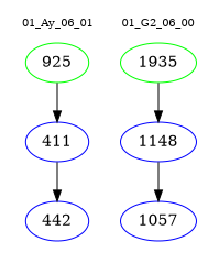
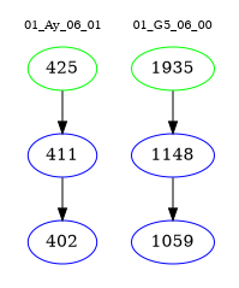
  digraph {
    node [color=blue]
    edge [color=black]
-   n1 [color=green label=925]
+   n1 [color=green label=425]
    n2 [label=411]
-   n3 [label=442]
+   n3 [label=402]
    n4 [color=green label=1935]
    n5 [label=1148]
-   n6 [label=1057]
+   n6 [label=1059]
    subgraph cluster_1 {
      color=white
      fontsize=10
      label="01_Ay_06_01"
      n1
      n2
      n3
    }
    subgraph cluster_2 {
      color=white
      fontsize=10
-     label="01_G2_06_00"
+     label="01_G5_06_00"
      n4
      n5
      n6
    }
    n1 -> n2
    n2 -> n3
    n4 -> n5
    n5 -> n6
  }
